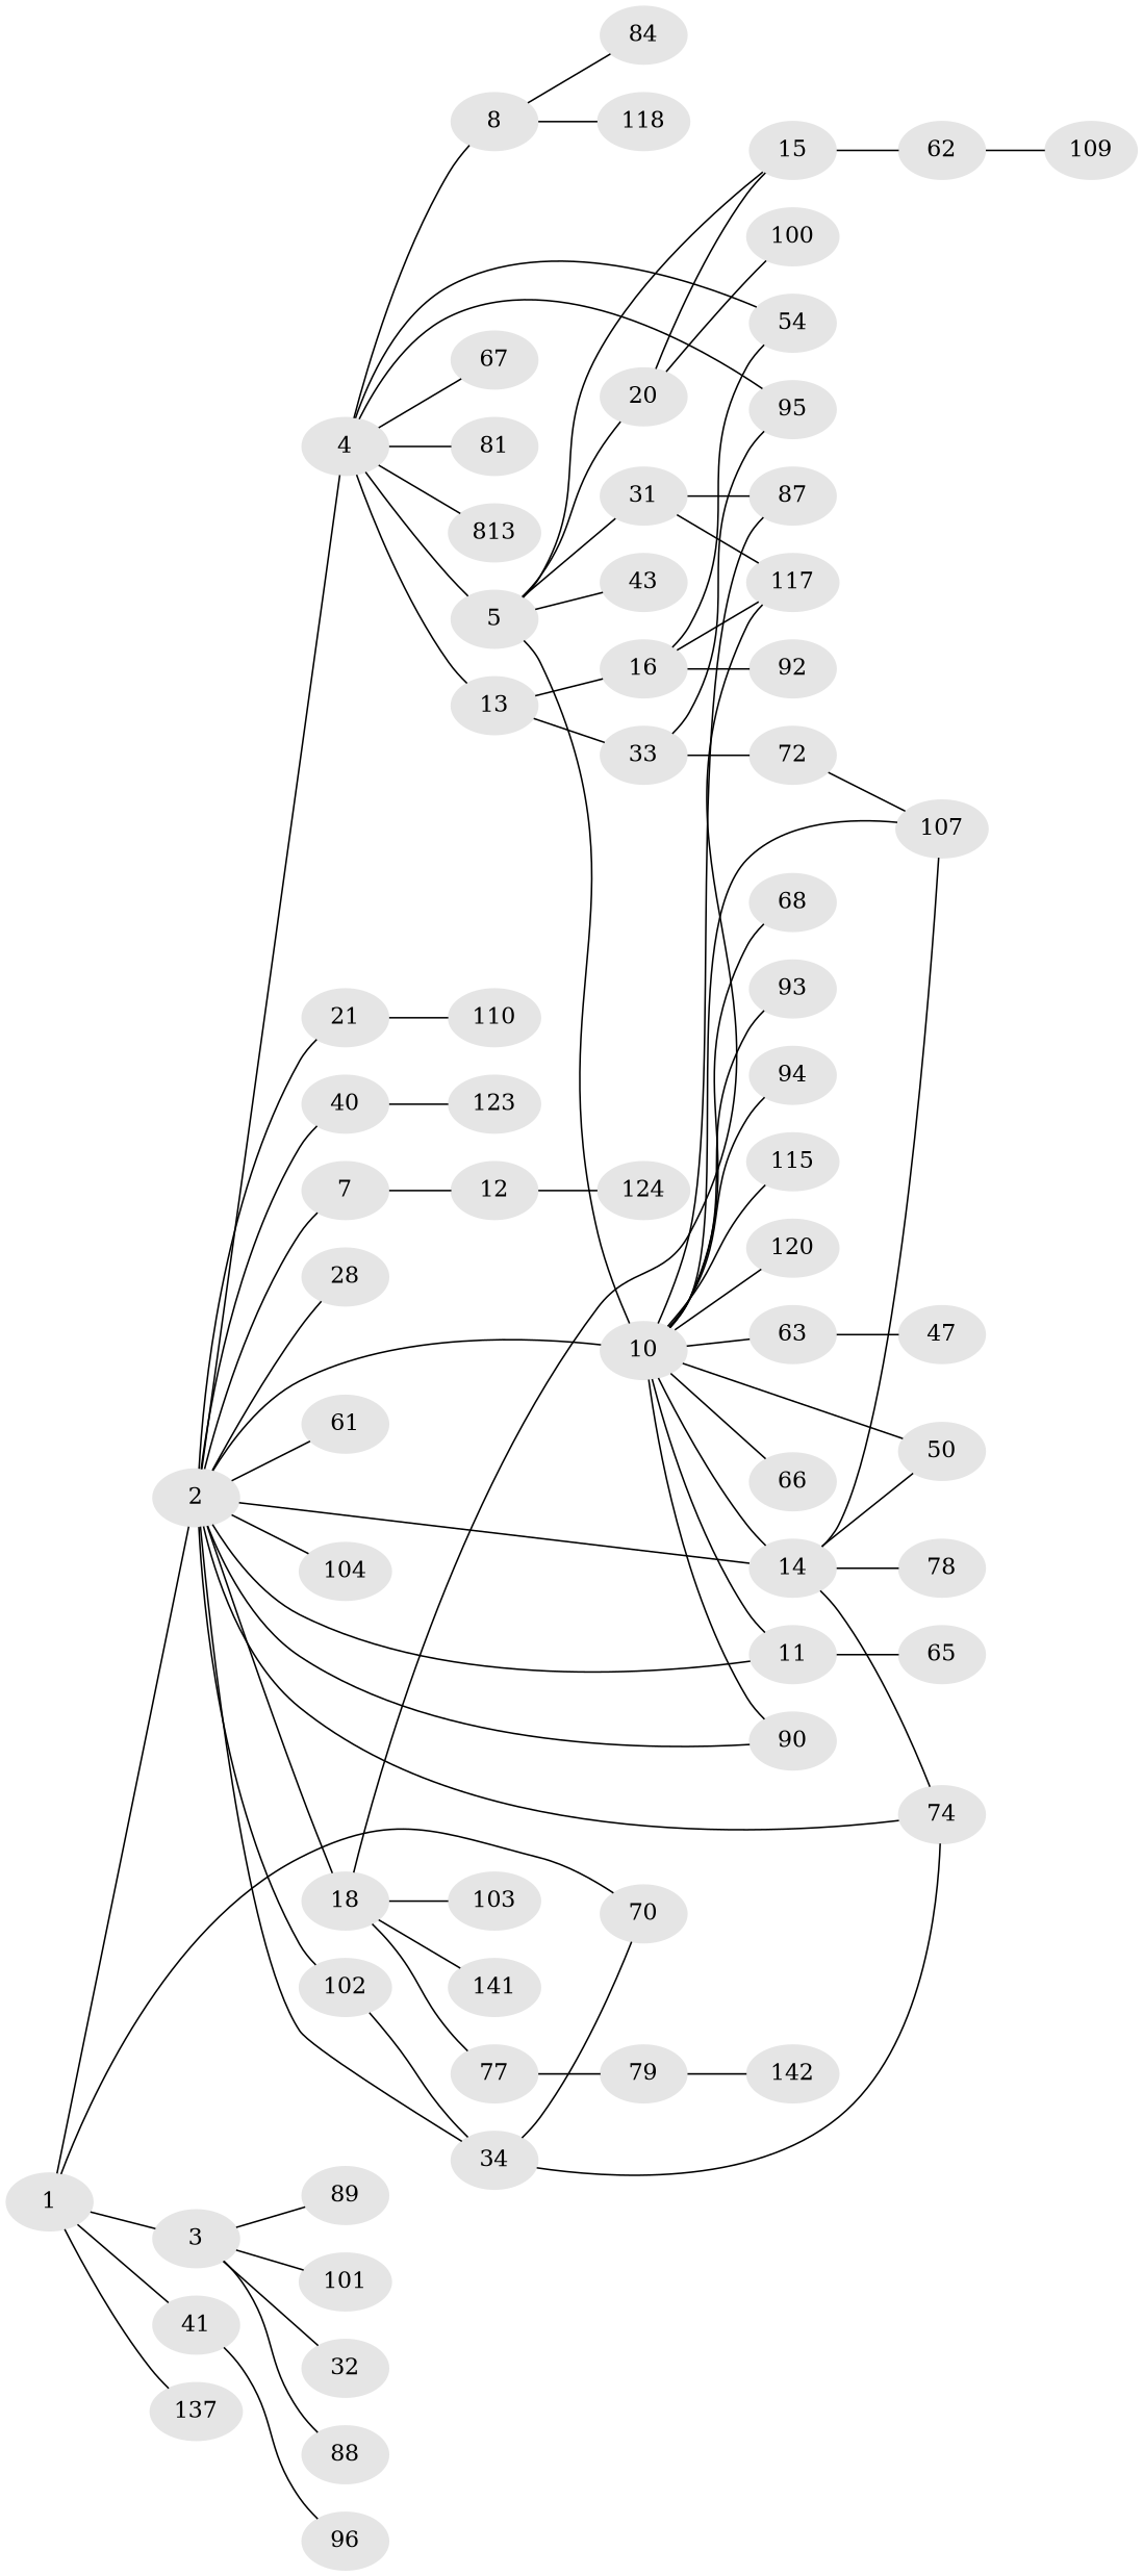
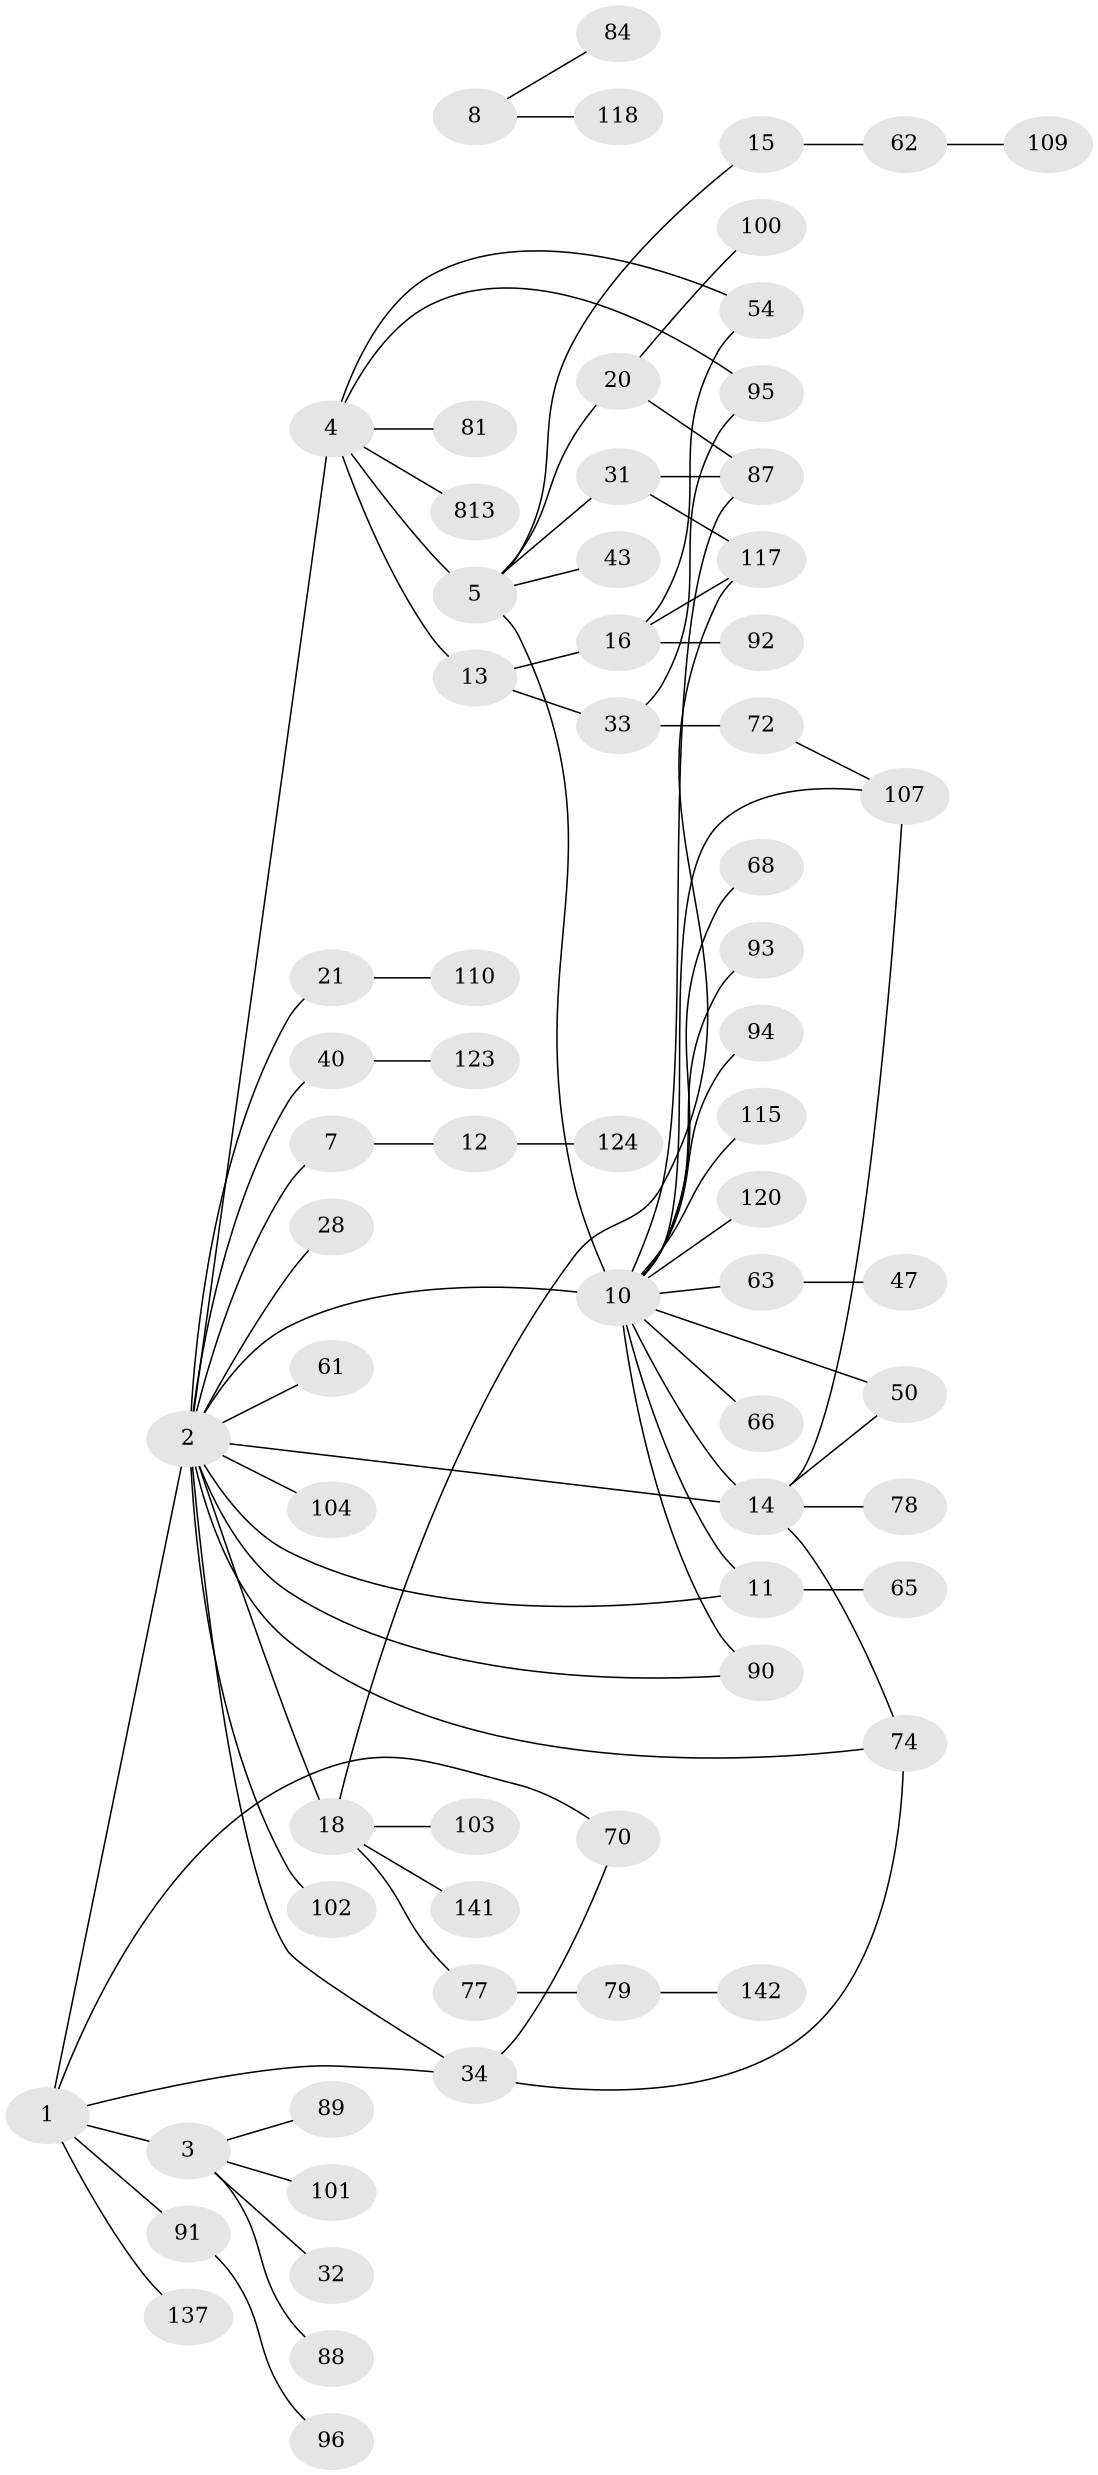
  graph {
    rankdir=LR
    node [color=gray90 style=filled]
    2 [super="+9"]
    34 [super="+48+36+46"]
    4 [super="+6+52+45+23"]
    7
    10 [super="+22"]
    11 [super="+128+64"]
    14 [super="+69+26+49"]
    18 [super="+75+121"]
    21 [super="+44"]
    28
    n11 [label=40 super="+56+131+125"]
    61
    74 [super="+111+98"]
    90 [super="+108"]
    102
    104 [super="+132"]
    1
    3
-   41 [super="+55"]
+   41 [super="+55" label=91]
    70 [super="+135+119"]
    137
    32
    88
    89 [super="+145"]
    101
    96
    5
    8
    13
    54 [super="+58"]
-   67 [super="+130"]
    n32 [label=81]
    95 [super="+116"]
    n34 [label=813]
    12
    50
    63 [super="+139"]
    66
    68
    87 [super="+140"]
    93
    94
    107
    115
    120
    65
    78 [super="+106"]
    117
    77
    103
    141
    110 [super="+136"]
    123
    15 [super="+83"]
    20
    31
    43
    84
    118
    16 [super="+40+73+19"]
    33 [super="+99"]
    62
    100 [super="+133"]
    124
    47
    92
    72
    109
    79
    142
    2 -- 34
    2 -- 4
    2 -- 7
    2 -- 10 [weight=2]
    2 -- 11
    2 -- 14
    2 -- 18
    2 -- 21
    2 -- 28
    2 -- n11
    2 -- 61
    2 -- 74
    2 -- 90
    2 -- 102
    2 -- 104
    34 -- 74
    34 -- 70
    4 -- 5
-   4 -- 8
    4 -- 13
    4 -- 54
-   4 -- 67
    4 -- n32
    4 -- 95
    4 -- n34
    7 -- 12
    10 -- 11
    10 -- 14
    10 -- 90
    10 -- 50
    10 -- 63
    10 -- 66
    10 -- 68
    10 -- 87
    10 -- 93
    10 -- 94
    10 -- 107
    10 -- 115
    10 -- 120
    11 -- 65
    14 -- 74
    14 -- 50
    14 -- 107
    14 -- 78
    18 -- 117
    18 -- 77
    18 -- 103
    18 -- 141
    21 -- 110
    n11 -- 123
    1 -- 2
-   102 -- 34
+   1 -- 34
    1 -- 3
    1 -- 41
    1 -- 70
    1 -- 137
    3 -- 32
    3 -- 88
    3 -- 89
    3 -- 101
    41 -- 96
    5 -- 10
    5 -- 15
    5 -- 20
    5 -- 31
    5 -- 43
    8 -- 84
    8 -- 118
    13 -- 16
    13 -- 33
    12 -- 124
    63 -- 47
    77 -- 79
    15 -- 62
-   20 -- 15
+   20 -- 87
    20 -- 100
    31 -- 87
    31 -- 117
    16 -- 54
    16 -- 117
    16 -- 92
    33 -- 95
    33 -- 72
    62 -- 109
    72 -- 107
    79 -- 142
  }
